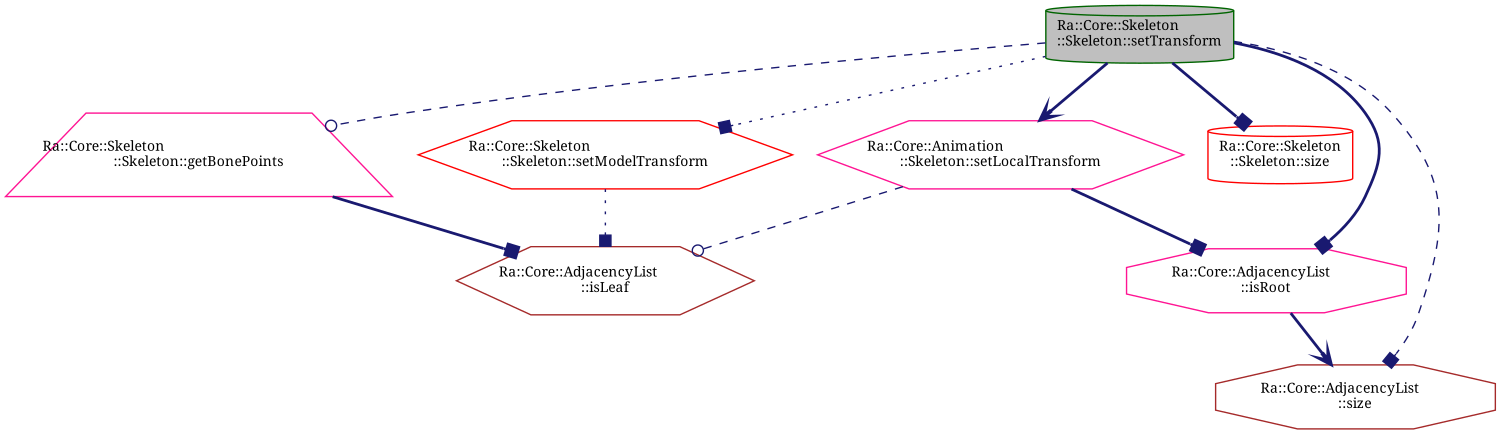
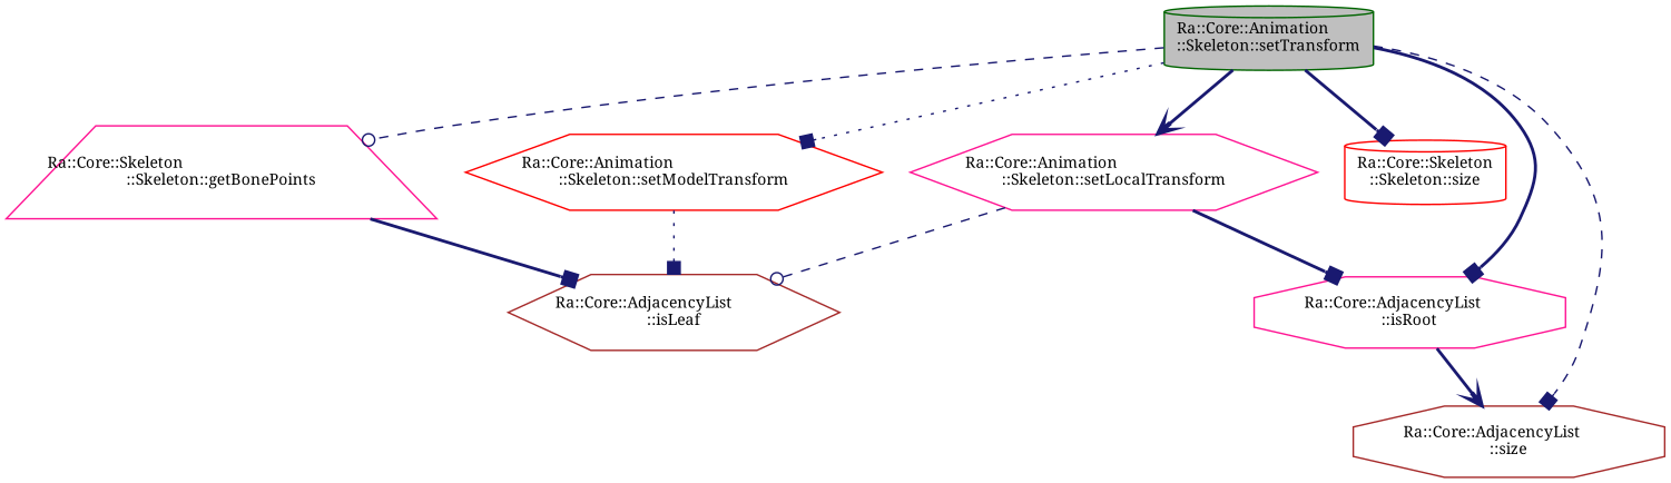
  digraph {
    fontname="Noto Serif"
    rankdir=TB
    node [color=deeppink fillcolor=white fontname="Noto Serif" fontsize=10 shape=hexagon style=filled]
    edge [arrowhead=box color=midnightblue fontname="Noto Serif" fontsize=10 labelfontname=Helvetica labelfontsize=10 style=bold]
-   n1 [color=darkgreen fillcolor=grey75 fontcolor=black height=0.2 label="Ra::Core::Skeleton\l::Skeleton::setTransform" shape=cylinder width=0.4]
+   n1 [color=darkgreen fillcolor=grey75 fontcolor=black height=0.2 label="Ra::Core::Animation\l::Skeleton::setTransform" shape=cylinder width=0.4]
    n2 [height=0.2 label="Ra::Core::Skeleton\l::Skeleton::getBonePoints" shape=trapezium width=0.4]
    n3 [height=0.2 label="Ra::Core::Animation\l::Skeleton::setLocalTransform" width=0.4]
-   n4 [color=red height=0.2 label="Ra::Core::Skeleton\l::Skeleton::setModelTransform" width=0.4]
+   n4 [color=red height=0.2 label="Ra::Core::Animation\l::Skeleton::setModelTransform" width=0.4]
    n5 [color=red height=0.2 label="Ra::Core::Skeleton\l::Skeleton::size" shape=cylinder width=0.4]
    n6 [color=brown height=0.2 label="Ra::Core::AdjacencyList\l::size" shape=octagon width=0.4]
    n7 [height=0.2 label="Ra::Core::AdjacencyList\l::isRoot" shape=octagon width=0.4]
    n8 [color=brown height=0.2 label="Ra::Core::AdjacencyList\l::isLeaf" width=0.4]
    n1 -> n2 [arrowhead=odot style=dashed]
    n1 -> n3 [arrowhead=vee]
    n1 -> n4 [style=dotted]
    n1 -> n5
    n1 -> n6 [style=dashed]
    n1 -> n7
    n2 -> n8
    n3 -> n7
    n3 -> n8 [arrowhead=odot style=dashed]
    n4 -> n8 [style=dotted]
    n7 -> n6 [arrowhead=vee]
  }
